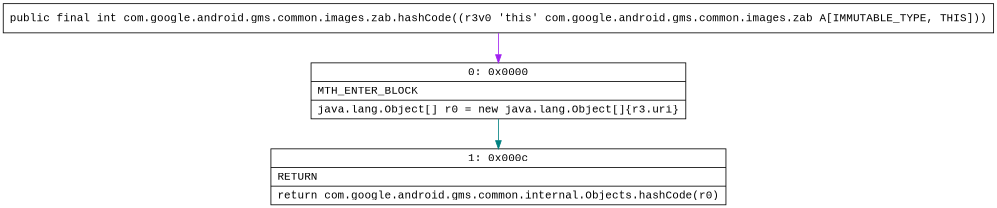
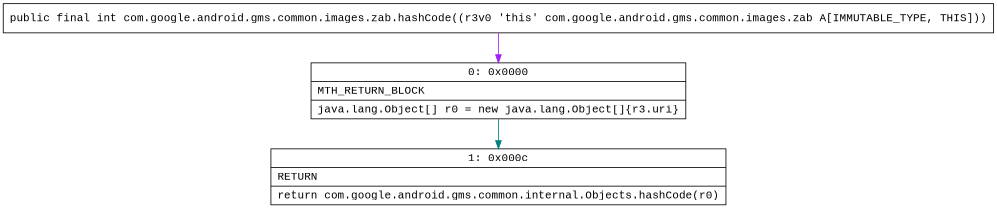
  digraph {
    fontname="Liberation Mono"
    node [shape=record fontname="Liberation Mono"]
    edge [fontname="Liberation Mono"]
-   n1 [label="{0\:\ 0x0000|MTH_ENTER_BLOCK\l|java.lang.Object[] r0 = new java.lang.Object[]\{r3.uri\}\l}"]
+   n1 [label="{0\:\ 0x0000|MTH_RETURN_BLOCK\l|java.lang.Object[] r0 = new java.lang.Object[]\{r3.uri\}\l}"]
    n2 [label="{1\:\ 0x000c|RETURN\l|return com.google.android.gms.common.internal.Objects.hashCode(r0)\l}"]
    n3 [label="{public final int com.google.android.gms.common.images.zab.hashCode((r3v0 'this' com.google.android.gms.common.images.zab A[IMMUTABLE_TYPE, THIS])) }"]
    n1 -> n2 [color=teal]
    n3 -> n1 [color=purple]
  }
